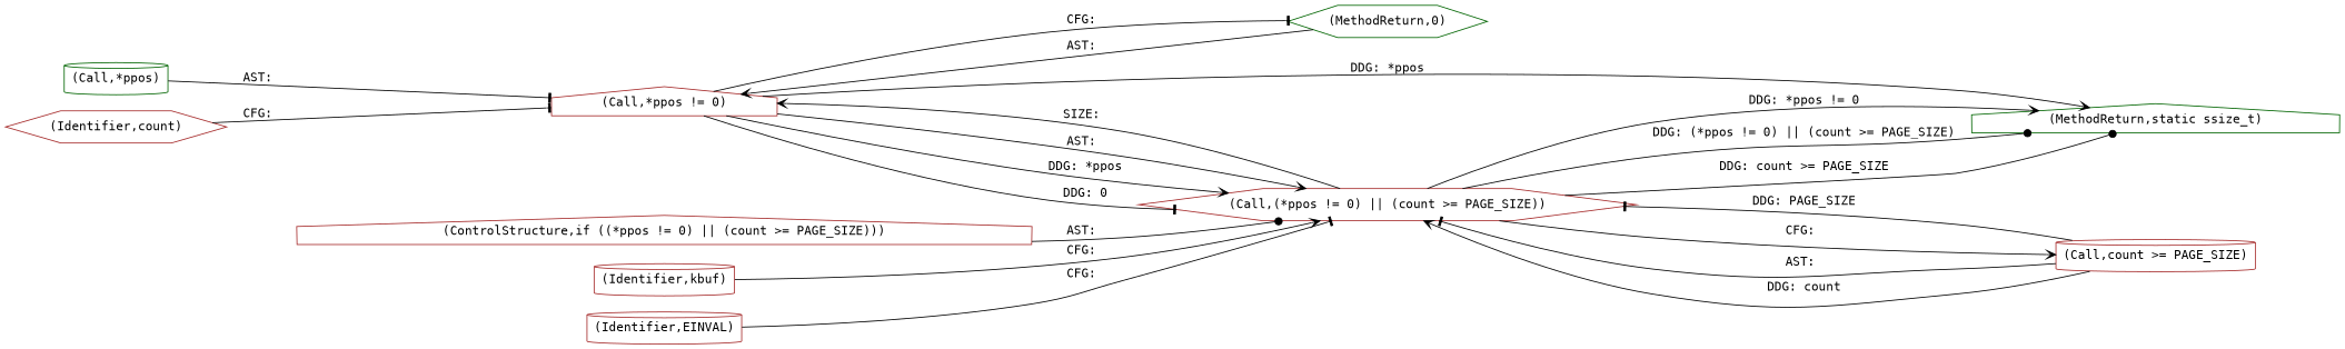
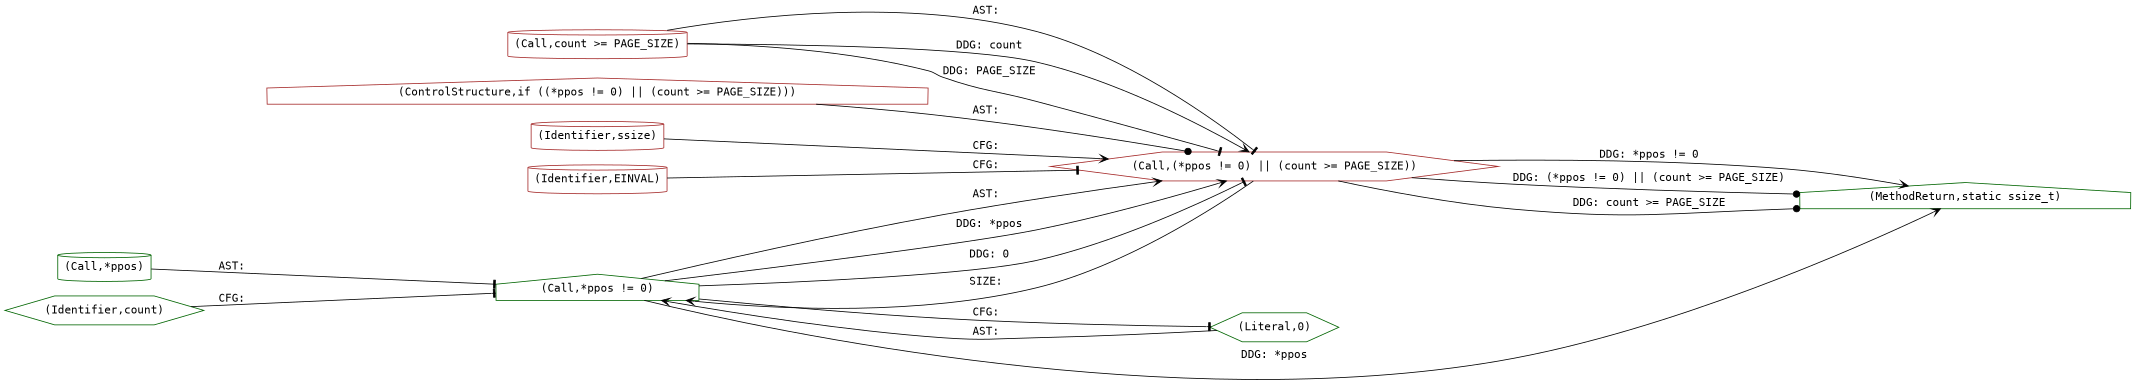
  digraph {
    fontname="DejaVu Sans Mono"
    rankdir=LR
    node [color=brown fontname="DejaVu Sans Mono" shape=cylinder]
    edge [arrowhead=vee fontname="DejaVu Sans Mono"]
-   n1 [label="(Call,*ppos != 0)" shape=house]
+   n1 [color=darkgreen label="(Call,*ppos != 0)" shape=house]
    n2 [label="(Call,(*ppos != 0) || (count >= PAGE_SIZE))" shape=hexagon]
-   n3 [color=darkgreen label="(MethodReturn,0)" shape=hexagon]
+   n3 [color=darkgreen label="(Literal,0)" shape=hexagon]
    n4 [color=darkgreen label="(MethodReturn,static ssize_t)" shape=house]
    n5 [label="(Call,count >= PAGE_SIZE)"]
    n6 [label="(ControlStructure,if ((*ppos != 0) || (count >= PAGE_SIZE)))" shape=house]
    n7 [color=darkgreen label="(Call,*ppos)"]
-   n8 [label="(Identifier,kbuf)"]
+   n8 [label="(Identifier,ssize)"]
    n9 [label="(Identifier,EINVAL)"]
-   n10 [label="(Identifier,count)" shape=hexagon]
+   n10 [color=darkgreen label="(Identifier,count)" shape=hexagon]
    n1 -> n2 [label="AST: "]
    n1 -> n2 [label="DDG: *ppos"]
    n1 -> n2 [arrowhead=tee label="DDG: 0"]
    n1 -> n3 [arrowhead=tee label="CFG: "]
    n1 -> n4 [label="DDG: *ppos"]
    n2 -> n1 [label="SIZE: "]
    n2 -> n4 [label="DDG: *ppos != 0"]
    n2 -> n4 [arrowhead=dot label="DDG: (*ppos != 0) || (count >= PAGE_SIZE)"]
    n2 -> n4 [arrowhead=dot label="DDG: count >= PAGE_SIZE"]
-   n2 -> n5 [label="CFG: "]
    n3 -> n1 [label="AST: "]
    n5 -> n2 [arrowhead=tee label="AST: "]
    n5 -> n2 [label="DDG: count"]
    n5 -> n2 [arrowhead=tee label="DDG: PAGE_SIZE"]
    n6 -> n2 [arrowhead=dot label="AST: "]
    n7 -> n1 [arrowhead=tee label="AST: "]
    n8 -> n2 [label="CFG: "]
    n9 -> n2 [arrowhead=tee label="CFG: "]
    n10 -> n1 [arrowhead=tee label="CFG: "]
  }
